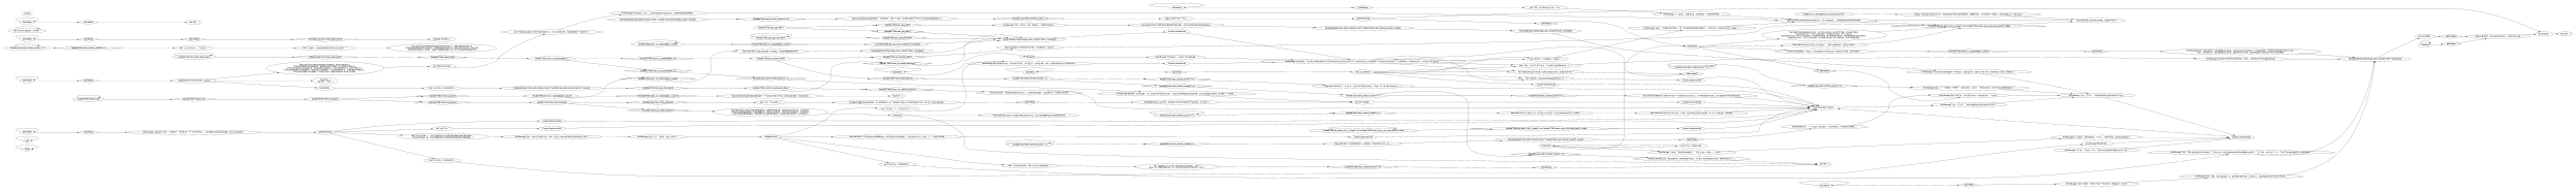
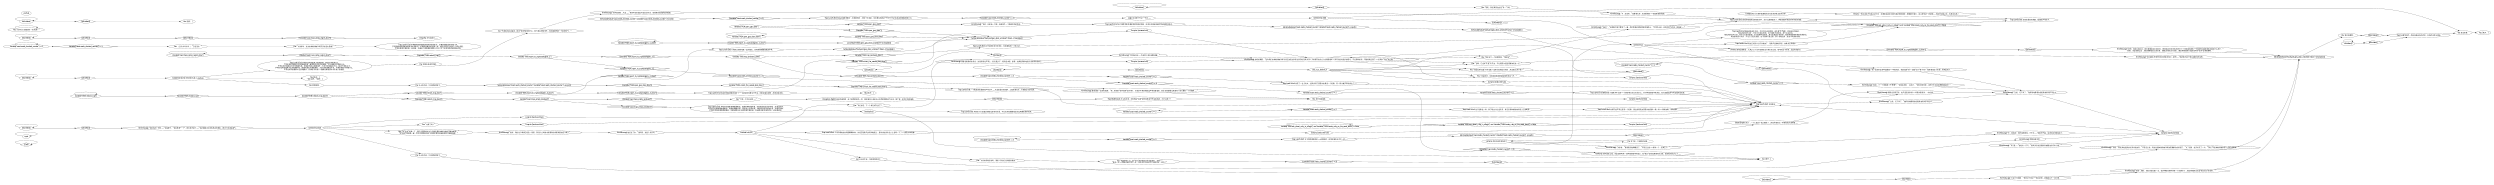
  digraph {
    fontname="IBM Plex Sans"
    rankdir=LR
    node [fontname="IBM Plex Sans"]
    edge [fontname="IBM Plex Sans"]
    n1 [label=START shape=diamond]
    n2 [label=input]
    n3 [label="Variable[\"TASK.restock_trap\"]"]
    n4 [label="Variable[\"TASK.restock_trap\"]" shape=diamond]
    n5 [label="Variable[\"TASK.restock_trap_done\"]"]
    n6 [label="Variable[\"TASK.restock_trap_done\"]" shape=diamond]
    n7 [label="!(Variable[\"TASK.restock_trap_done\"])" shape=diamond]
    n8 [label="!(Variable[\"TASK.restock_trap\"])" shape=diamond]
    n9 [label="Variable[\"TASK.report_to_cryptozoologists_1\"]"]
    n10 [label="Variable[\"TASK.report_to_cryptozoologists_1\"]" shape=diamond]
    n11 [label="!(Variable[\"TASK.report_to_cryptozoologists_1\"])" shape=diamond]
    n12 [label="IsKimHere()"]
    n13 [label="IsKimHere()" shape=diamond]
    n14 [label="Kim Kitsuragi: “我开始有点……为这些小家伙感到抱歉。”"]
    n15 [label="Kim Kitsuragi: 他咬起嘴唇。“也许我们的神秘动物学家与真正的昆虫学家之间存在竞争关系？又或者其他什么人在蓄意破坏？我可以提出更多的理论，不过那样的话，可能就要立案了——但我并*不想*这么做。”"]
    n16 [label="!(IsKimHere())" shape=diamond]
    n17 [label="You: “肯定在下一个陷阱里面。*绝对的*。”"]
    n18 [label="You: “但是如果*真是*竹节虫呢？如果它把蝗虫全吃掉，然后跑出来了呢？”"]
    n19 [label="You: “是啊，它也许*不是*竹节虫，不过莫雷尔还是需要知道这一点。”"]
    n20 [label="You: “你说得对。但我还是要跟神秘动物学家说一声。”"]
    n21 [label="Kim Kitsuragi: “没错。”看起来他是真的认同你说的话。“不管怎么说，现在这是神秘动物学家的需要解决的问题了。”为了澄清，他又补充了一句：“*我们*不是神秘动物学家——我们是警察。”"]
    n22 [label="SetVariableValue(\"backyard.gary_door_unlocked\", false) --[[ Variable[ ]]"]
    n23 [label="You: 再仔细看看。"]
    n24 [label="Kim Kitsuragi: 警督也没有言语。他只是竖起衣领——毕竟外面很冷，一如往常。"]
    n25 [label="Kim Kitsuragi: “当然。记下来了。”他怀疑地看着你把陷阱放回到芦苇丛中。"]
    n26 [label="Jump to: [lands end hub]"]
    n27 [label="Jump to: [lands end hub]"]
    n28 [label="Trap: Land's End: 没有蝗虫！"]
    n29 [label="Kim Kitsuragi: “当然。记下来了。”他怀疑地看着你把陷阱放回到芦苇丛中。"]
    n30 [label="Variable[\"coast.reeds_checked_counter\"] == 3"]
    n31 [label="Variable[\"coast.reeds_checked_counter\"] == 3" shape=diamond]
    n32 [label="Trap: Land's End: 这个陷阱感觉很轻——还很安静。这里好像有点不太一样……"]
    n33 [label="SetVariableValue(\"coast.reeds_checked_counter\", Variable[\"coast.reeds_checked_counter\"] +once(1)) "]
    n34 [label="!(Variable[\"coast.reeds_checked_counter\"] == 3)" shape=diamond]
    n35 [label="!(IsKimHere())" shape=diamond]
    n36 [label="You: [离开。]"]
    n37 [label="Logic: 也没有竹节虫——不过……"]
    n38 [label="Untitled hub (08)"]
    n39 [label="!(IsKimHere())" shape=diamond]
    n40 [label="You: 靠近查看。"]
    n41 [label="Variable[\"coast.reeds_checked_counter\"] == 1"]
    n42 [label="Variable[\"coast.reeds_checked_counter\"] == 1" shape=diamond]
    n43 [label="You: （立马大叫出来。）“它是空的！”"]
    n44 [label="You: “你说得对。这次的神秘动物学研究实在是太愚蠢了。”"]
    n45 [label="!(Variable[\"coast.reeds_checked_counter\"] == 1)" shape=diamond]
    n46 [label="Trap: Land's End: 蝗虫在陷阱里爬行，没有被吃掉，但却十分迷惑。你没看见食肉的*芦苇-竹节虫*在狼吞虎咽地享用它们。"]
    n47 [label="!(Variable[\"coast.reeds_checked_counter\"] == 2)" shape=diamond]
    n48 [label="SetVariableValue(\"backyard.gary_door_unlocked\", false) --[[ Variable[ ]]"]
    n49 [label="Jump to: [remorse hub]"]
    n50 [label="IsKimHere()"]
    n51 [label="IsKimHere()" shape=diamond]
    n52 [label="!(IsKimHere())" shape=diamond]
    n53 [label="!(Variable[\"coast.traps_dying_regret_done\"])" shape=diamond]
    n54 [label="Empathy: 可怜的家伙……"]
    n55 [label="Kim Kitsuragi: “大惊喜。”警督阴沉地咧嘴笑了。“不管怎么说——排除一个，还剩三个。”"]
    n56 [label="Kim Kitsuragi: “不。我很好。我不是想抱怨，只不过……”他有些气喘。话语到这里就结束了。"]
    n57 [label="You: “也许它们还能吸引一些东西？”"]
    n58 [label="Kim Kitsuragi: “是的。比如说一只猫，或者是又一个精神变态的青年。”"]
    n59 [label="Trap: Land's End: 这个陷阱里面也满是惊慌失措的蝗虫，没有任何神秘动物学范畴的野兽存在。"]
    n60 [label="SetVariableValue(\"coast.reeds_checked_counter\", Variable[\"coast.reeds_checked_counter\"] +once(1)) "]
    n61 [label="Variable[\"TASK.open_gary_door_done\"]"]
    n62 [label="Variable[\"TASK.open_gary_door_done\"]" shape=diamond]
    n63 [label="!(Variable[\"TASK.open_gary_door_done\"])" shape=diamond]
    n64 [label="Variable[\"TASK.unlock_the_weasle_door_done\"]"]
    n65 [label="Variable[\"TASK.unlock_the_weasle_door_done\"]" shape=diamond]
    n66 [label="!(Variable[\"TASK.unlock_the_weasle_door_done\"])" shape=diamond]
    n67 [label="SetVariableValue(\"backyard.gary_door_unlocked\", false) --[[ Variable[ ]]"]
    n68 [label="Variable[\"coast.traps_dying_regret_done\"]"]
    n69 [label="Variable[\"coast.traps_dying_regret_done\"]" shape=diamond]
    n70 [label="Jump to: [lands end hub]"]
    n71 [label="Kim Kitsuragi: “好吧。但是在那之后，我们要继续自己的任务。既然现在已经对海岸进行了十分彻底的搜查——再这样到处跑来跑去就没什么用了。”\n“好吧。但是在那之后，我们要继续自己的任务。调查进行到这个阶段，像这样绕道而行真的找不到*任何*合理的解释。”"]
    n72 [label="Trap: Land's End: 芦苇不断地在你周围嘶嘶作响，你把空陷阱又放回到地面上。是时候去找专业人士咨询一下了——莫雷尔和莉娜。"]
    n73 [label="Jump to: [lands end hub]"]
    n74 [label="You: “我想声明一点，我*其实*并不相信竹节虫的存在，好吗？”\n“再说一次——我要明确*声明*一点，我其实并不相信竹节虫的存在，好吗？”"]
    n75 [label="Kim Kitsuragi: “我一直好好坚持早起慢跑——不然的话，我还会跟*你*一起破*这个*案子吗？”他笑着竖起了衣领，突然起风了。"]
    n76 [label="IsKimHere()"]
    n77 [label="IsKimHere()" shape=diamond]
    n78 [label="Kim Kitsuragi: “又是个空陷阱，”警督记下笔记——相比职责，更像是出于一种习惯。"]
    n79 [label="Kim Kitsuragi: “很好，很好。我们应该礼貌一点，告诉神秘动物学家有一个陷阱空了，然后继续回去完成*我们自己*的任务。”"]
    n80 [label="!(IsKimHere())" shape=diamond]
    n81 [label="Inland Empire: 伙计，一个人做这个也太孤独了。风似乎都在以一种奇怪的方式呼啸……"]
    n82 [label="!(IsKimHere())" shape=diamond]
    n83 [label="Variable[\"TASK.ask_about_ruby_in_village\"]  and  Variable[\"TASK.locate_ruby_on_the_coast_done\"] == false"]
    n84 [label="Variable[\"TASK.ask_about_ruby_in_village\"]  and  Variable[\"TASK.locate_ruby_on_the_coast_done\"] == false" shape=diamond]
    n85 [label="Jump to: [lands end hub]"]
    n86 [label="!(Variable[\"TASK.ask_about_ruby_in_village\"]  and  Variable[\"TASK.locate_ruby_on_the_coast_done\"] == false)" shape=diamond]
    n87 [label="Trap: Land's End: 你把装置放回地面，隐藏在芦苇丛中。"]
    n88 [label="Trap: Land's End: 现在所有陷阱已经检查完毕。没什么需要做的了。神秘动物学家还在等待你的报告。"]
    n89 [label="You: [离开。]"]
    n90 [label="Kim Kitsuragi: 警督追随着你的目光，先是停留在芦苇上，然后是沙子，最后是水面。接着，他满是期待地把目光转回到你身上。"]
    n91 [label="Jump to: [remorse hub]"]
    n92 [label="Kim Kitsuragi: “是的。下一个里面困了只*螃蟹*。”他竖起衣领——起风了。“你有没有发现，这些只不过是抓螃蟹的陷阱？”"]
    n93 [label="Trap: Land's End: 一个熟悉的装置躺在芦苇丛中……又是莫雷尔的陷阱，上面压着石头，方便固定它的位置。"]
    n94 [label="CancelTask(\"TASK.open_gary_door_cancelled\")--[[ Variable[ ]]"]
    n95 [label="Trap: Land's End: 现在已经没什么可以做的了。陷阱只是躺在那里，收集灰尘和雨水。"]
    n96 [label="Kim Kitsuragi: “当然了，”他望着大海又重复了一遍，然后看着你把陷阱放回地面上。“不管怎么说，这里的空气不错，很新鲜……”"]
    n97 [label="Trap: Land's End: 芦苇围绕在阴森森的陷阱旁窃窃私语，好像突然被恐惧包围一样。\n芦苇围绕在阴森森的陷阱旁窃窃私语，好像突然被恐惧包围一样。就连雪花也无法给它们带去安慰。\n芦苇在落雨中颤抖着，低语着。仿佛这个阴森森的陷阱让它们产生了某种奇怪而诡异的恐惧。"]
    n98 [label="IsKimHere()"]
    n99 [label="IsKimHere()" shape=diamond]
    n100 [label="Trap: Land's End: 一阵冷风卷起你的声音，在海岸边发出回响。"]
    n101 [label="他满是期待地把目光转回到你身上 end hub"]
    n102 [label="You: [离开。]\n“我们走吧。”[离开。]"]
    n103 [label="Trap: Land's End: 芦苇在海岸的微风下轻轻摇摆，像是在等待着什么。\n芦苇在海岸的微风中悲伤地颤抖着，被雨滴打得直不起腰来。它们像是在等待着什么。\n芦苇在海岸的微风中悲伤地颤抖着。斑驳的雪花点缀着茎杆，大部分很快融化不见，隐身于黑暗之中。\n芦苇在海岸的微风中悲伤地颤抖着。斑驳的雪花点缀着茎杆，大部分很快融化不见。芦苇好像在等待着什么。\n芦苇在海岸的微风中悲伤地颤抖，好像在等待着——隐藏在夜晚那冰冷长袍下的秘密。"]
    n104 [label="You: 看看周围。"]
    n105 [label="You: 把蝗虫放进空陷阱。"]
    n106 [label="You: 什么也不说，只是把陷阱放下。"]
    n107 [label="Kim Kitsuragi: 警督跟你一起研究陷阱。“呃，诱饵对*某种东西*起作用了。但也并不意味着就是芦苇怪兽做的。除非你亲眼看见里面有？我只看到一个空陷阱……”"]
    n108 [label="You: 伸手去碰陷阱。"]
    n109 [label="Trap: Land's End: 你脚下的芦苇丛里有一个陷阱。跟之前看见的莫雷尔的陷阱一模一样——同样的网，同样的线。"]
    n110 [label="SetVariableValue(\"coast.reeds_checked_counter\", Variable[\"coast.reeds_checked_counter\"] +once(1)) "]
    n111 [label="Kim Kitsuragi: “我们确实*好像*答应过要告诉他们，是吧……”他好像为这个事实感到有些后悔。"]
-   n112 [label="remorse hub"]
+   n112 [label="remorse 话语到这里就结束了"]
    n113 [label="Untitled hub"]
    n114 [label="You: 停下来，只是静静站着。"]
    n115 [label="Trap: Land's End: 蝗虫的情况不太好，不过它们还在里面。这不是*空*陷阱。肯定还有其他的。\n蝗虫的状况不太好，不过它们还在里面。这个陷阱不是空的。那个在运河边。\n蝗虫的状况不太好，不过它们还在里面。这个陷阱不是空的。那个是莫雷尔设置的，就在神秘动物学家的营地旁边。\n蝗虫的状况不太好，不过它们还在里面。这个陷阱不是空的。那个在地之角，这座半岛的最北端。"]
    n116 [label="Shivers: 海角边缘附近，大风从三个方向包围住这片狭长的土地。每年的这个时候，总是特别的冷。"]
    n117 [label="!(IsKimHere())" shape=diamond]
    n118 [label="Untitled hub (02)"]
    n119 [label="You: “我们走吧。下一个肯定就*走运*了。”"]
    n120 [label="You: “你喜欢有氧运动吗，警督？我自己觉得挺舒服的。”"]
    n121 [label="You: 什么也不说，只是把陷阱放下。"]
    n122 [label="Authority: 他不想这么做，但是如果再来一次神秘动物学的借口，他*肯定*会强迫调查回归正轨。最好就到此为止了……"]
    n123 [label="Variable[\"coast.reeds_checked_counter\"] == 1"]
    n124 [label="Variable[\"coast.reeds_checked_counter\"] == 1" shape=diamond]
    n125 [label="!(Variable[\"coast.reeds_checked_counter\"] == 1)" shape=diamond]
    n126 [label="Variable[\"TASK.report_to_cryptozoologists_1_done\"]"]
    n127 [label="Variable[\"TASK.report_to_cryptozoologists_1_done\"]" shape=diamond]
    n128 [label="!(Variable[\"TASK.report_to_cryptozoologists_1_done\"])" shape=diamond]
    n129 [label="!(IsKimHere())" shape=diamond]
    n130 [label="Jump to: [lands end hub]"]
    n131 [label="You: “可惜，它不在这里……”"]
    n132 [label="Perception (Sight): 相比其他陷阱，这个的网更凌乱一些。就好像有人或者什么东西把陷阱捡了起来，摇了摇，然后又丢回地面。"]
    n133 [label="!(IsKimHere())" shape=diamond]
    n134 [label="Trap: Land's End: 芦苇在空陷阱周围缓缓舞动。陷阱的网在颤抖着。到处都没有昆虫的声音，或者是动作。\n芦苇在空陷阱周围缓缓舞动。陷阱的网颤抖着，想把身上的雪抖落。到处都没有昆虫的声音，或者是动作。\n芦苇在空陷阱周围缓缓舞动。陷阱的网在冰冷的雨滴中颤抖着。到处都没有昆虫的声音，或者是动作。"]
    n135 [label="Untitled hub"]
    n136 [label="Trap: Land's End: 刚经历了长途跋涉的蝗虫还有些头晕，不过也开始慢慢地适应起周围的新环境来。"]
    n137 [label="You: “不用笑的这么勉强。我没*期望*能找到什么。我只是在帮助市民，然后顺便呼吸一下新鲜空气。”"]
    n138 [label="Kim Kitsuragi: “我不想冒犯，只是……”警督不知道该如何说完这句话。他看着你把陷阱放回地面。"]
    n139 [label="Composure: 它们舒舒服服地生活在这里的机会基本为零。"]
    n140 [label="Shivers: 一阵冷风吹干你脸上的汗水，你看着远处菲尔德大厦的黑色阴影，慢慢被它吸引。多么奇怪的一种感觉……等这些结束之后，你再问问风？"]
    n141 [label="You: “该死，我还希望这会是*第一*个呢。”"]
    n142 [label="Kim Kitsuragi: “不，你没有。”他看着大海，然后看着你——把陷阱放回地面。"]
    n143 [label="Kim Kitsuragi: “很好。现在这个事情已经告一段落。我们什么时候才能看到凶杀案调查的启示呢？”"]
    n144 [label="Kim Kitsuragi: 他拦住了你。“别回答。这是个反问句。”"]
    n145 [label="Jump to: [lands end hub]"]
    n146 [label="You: [离开。]"]
    n147 [label="IsKimHere()"]
    n148 [label="IsKimHere()" shape=diamond]
    n149 [label="Trap: Boathouses: 什么也没有。没有蝗虫*或者*是伊苏林迪竹节虫的痕迹。出什么事了？"]
    n150 [label="IsKimHere()"]
    n151 [label="IsKimHere()" shape=diamond]
    n152 [label=see_it_to_believe_it]
    n153 [label="Jump to: [lands end hub]"]
    n154 [label="IsKimHere()"]
    n155 [label="IsKimHere()" shape=diamond]
    n156 [label="Variable[\"coast.reeds_checked_counter\"] == 2"]
    n157 [label="Variable[\"coast.reeds_checked_counter\"] == 2" shape=diamond]
    n158 [label="Trap: Land's End: 这个陷阱也一样，除了蝗虫什么也没有。肯定没有神秘动物学意义上的畸形。"]
    n159 [label="SetVariableValue(\"coast.reeds_checked_counter\", Variable[\"coast.reeds_checked_counter\"] +once(1)) "]
    n160 [label="IsKimHere()"]
    n161 [label="IsKimHere()" shape=diamond]
    n162 [label="SetVariableValue(\"backyard.gary_door_unlocked\", false) --[[ Variable[ ]]"]
    n163 [label="IsKimHere()"]
    n164 [label="IsKimHere()" shape=diamond]
    n165 [label="Kim Kitsuragi: “跟其他的一样空……”他喘着气。“最多再看*一个*，我们就不做了……”他的脸被冰冷的海风吹得通红，蹲伏下身体喘着气。"]
    n166 [label="Untitled hub (02)"]
    n167 [label="Kim Kitsuragi: “我只是……”他吐出一口气。“很高兴没在里面找到被困住的可怜小猫。”"]
    n168 [label="Variable[\"TASK.report_to_cryptozoologists_3_done\"]"]
    n169 [label="Variable[\"coast.traps_empty_landsend\"]"]
    n170 [label="Variable[\"TASK.report_to_cryptozoologists_3_done\"]" shape=diamond]
    n171 [label="!(Variable[\"TASK.report_to_cryptozoologists_3_done\"])" shape=diamond]
    n172 [label="Variable[\"coast.traps_empty_landsend\"]" shape=diamond]
    n173 [label="!(Variable[\"coast.traps_empty_landsend\"])" shape=diamond]
    n174 [label="You: 什么也不说，只是把陷阱放下。"]
    n175 [label="Kim Kitsuragi: 警督挺直后背。"]
    n176 [label="Trap: Land's End: 现在所有陷阱都设置好了——但还是没有看见竹节虫。回到莫雷尔那里，把消息告诉他。"]
    n177 [label="You: [离开。]"]
    n178 [label="Variable[\"TASK.trap_landsend_done\"]"]
    n179 [label="Variable[\"TASK.trap_landsend_done\"]" shape=diamond]
    n180 [label="!(Variable[\"TASK.trap_landsend_done\"])" shape=diamond]
    n181 [label="You: “我*必须*强调一下，我可没期望能在这个陷阱里看到神秘动物学范畴的畸形。”\n“我*必须*再强调一遍，我可没期望能在这个陷阱里看到神秘动物学范畴的畸形。”"]
    n182 [label="You: “你累了吗？”"]
    n183 [label="Variable[\"coast.reeds_checked_counter\"] == 2"]
    n184 [label="Variable[\"coast.reeds_checked_counter\"] == 2" shape=diamond]
    n185 [label="!(Variable[\"coast.reeds_checked_counter\"] == 2)" shape=diamond]
    n186 [label="Trap: Land's End: 要找到这个陷阱并不太难——只要你明白自己在找什么。对于神秘动物学家来说，把它隐藏起来可不是最高优先级。"]
    n187 [label="Variable[\"TASK.open_gary_door\"]"]
    n188 [label="Variable[\"TASK.open_gary_door\"]" shape=diamond]
    n189 [label="!(Variable[\"TASK.open_gary_door\"])" shape=diamond]
    n190 [label="Trap: Land's End: 只有死去的和奄奄一息的蝗虫，还有周围缓缓摇曳的芦苇。"]
    n191 [label="Trap: Land's End: 你花了一会儿功夫，总算找到了莫雷尔的最后一个陷阱。有一部分被芦苇给挡住了……"]
    n192 [label=endhub]
    n193 [label="Variable[\"coast.reeds_checked_counter\"] == 3"]
    n194 [label="Variable[\"coast.reeds_checked_counter\"] == 3" shape=diamond]
    n195 [label="!(Variable[\"coast.reeds_checked_counter\"] == 3)" shape=diamond]
    n196 [label="Trap: Land's End: 这个陷阱没有任何变化。你需要检查一下其它的。"]
    n1 -> n1
    n2 -> n2
    n3 -> n3
    n3 -> n4
    n4 -> n5
    n5 -> n6
    n5 -> n7
    n6 -> n168
    n7 -> n169
    n8 -> n9
    n9 -> n10
    n9 -> n11
    n10 -> n125
    n11 -> n178
    n12 -> n12
    n12 -> n13
    n13 -> n14
    n14 -> n15
    n15 -> n17
    n15 -> n18
    n15 -> n19
    n15 -> n20
    n16 -> n15
    n17 -> n96
    n18 -> n16
    n19 -> n111
    n20 -> n70
    n21 -> n22
    n22 -> n23
    n23 -> n82
    n24 -> n25
    n25 -> n26
    n26 -> n28
    n27 -> n28
    n28 -> n29
    n29 -> n25
    n30 -> n30
    n30 -> n31
    n31 -> n32
    n32 -> n33
    n33 -> n80
    n34 -> n35
    n35 -> n36
    n37 -> n38
    n38 -> n39
    n38 -> n40
    n39 -> n113
    n40 -> n146
    n41 -> n41
    n41 -> n42
    n42 -> n43
    n43 -> n44
    n44 -> n97
    n45 -> n46
    n46 -> n47
    n47 -> n37
    n48 -> n49
    n49 -> n15
    n50 -> n50
    n50 -> n51
    n51 -> n52
    n52 -> n53
    n53 -> n54
    n55 -> n56
    n56 -> n26
    n57 -> n57
    n58 -> n59
    n59 -> n60
    n60 -> n162
    n61 -> n61
    n61 -> n62
    n62 -> n48
    n63 -> n64
    n64 -> n65
    n64 -> n66
    n65 -> n48
    n66 -> n93
    n67 -> n48
    n68 -> n68
    n68 -> n69
    n69 -> n8
    n70 -> n28
    n71 -> n22
    n72 -> n73
    n73 -> n28
    n74 -> n34
    n75 -> n25
    n76 -> n76
    n76 -> n77
    n77 -> n78
    n78 -> n79
    n79 -> n22
    n80 -> n81
    n81 -> n24
    n82 -> n100
    n83 -> n83
    n83 -> n84
    n84 -> n85
    n85 -> n28
    n86 -> n87
    n87 -> n88
    n88 -> n86
    n90 -> n91
    n91 -> n15
    n92 -> n25
    n93 -> n28
    n94 -> n48
    n95 -> n86
    n96 -> n88
    n98 -> n98
    n98 -> n99
    n99 -> n100
    n100 -> n40
    n101 -> n102
    n101 -> n103
    n101 -> n104
    n103 -> n105
    n104 -> n106
    n105 -> n137
    n106 -> n159
    n107 -> n108
    n108 -> n27
    n109 -> n28
    n110 -> n45
    n111 -> n22
    n112 -> n55
    n112 -> n113
    n112 -> n114
    n113 -> n95
    n113 -> n115
    n113 -> n116
    n113 -> n117
    n114 -> n112
    n115 -> n86
    n116 -> n128
    n117 -> n24
    n118 -> n72
    n118 -> n119
    n118 -> n120
    n118 -> n121
    n119 -> n90
    n120 -> n74
    n121 -> n21
    n122 -> n36
    n123 -> n123
    n123 -> n124
    n124 -> n92
    n125 -> n107
    n126 -> n126
    n126 -> n127
    n127 -> n94
    n128 -> n129
    n129 -> n71
    n130 -> n28
    n131 -> n132
    n132 -> n133
    n133 -> n149
    n134 -> n135
    n135 -> n36
    n135 -> n136
    n137 -> n138
    n138 -> n88
    n139 -> n140
    n140 -> n87
    n141 -> n142
    n142 -> n88
    n143 -> n144
    n144 -> n118
    n145 -> n28
    n147 -> n147
    n147 -> n148
    n148 -> n101
    n149 -> n108
    n150 -> n150
    n150 -> n151
    n151 -> n152
    n152 -> n17
    n152 -> n18
    n152 -> n19
    n152 -> n20
    n152 -> n153
    n153 -> n28
    n154 -> n154
    n154 -> n155
    n155 -> n141
    n156 -> n156
    n156 -> n157
    n157 -> n158
    n158 -> n109
    n159 -> n63
    n160 -> n160
    n160 -> n161
    n161 -> n89
    n162 -> n75
    n163 -> n163
    n163 -> n164
    n164 -> n165
    n165 -> n166
    n166 -> n130
    n166 -> n174
    n166 -> n181
    n166 -> n182
    n167 -> n26
    n168 -> n170
    n168 -> n171
    n169 -> n172
    n169 -> n173
    n170 -> n190
    n171 -> n176
    n172 -> n131
    n173 -> n134
    n174 -> n175
    n175 -> n26
    n176 -> n177
    n178 -> n179
    n178 -> n180
    n179 -> n196
    n180 -> n193
    n181 -> n143
    n182 -> n145
    n183 -> n184
    n183 -> n185
    n184 -> n186
    n185 -> n122
    n186 -> n28
    n187 -> n188
    n187 -> n189
    n188 -> n58
    n189 -> n48
    n190 -> n67
    n191 -> n28
    n193 -> n194
    n193 -> n195
    n194 -> n191
    n195 -> n183
    n196 -> n86
  }
